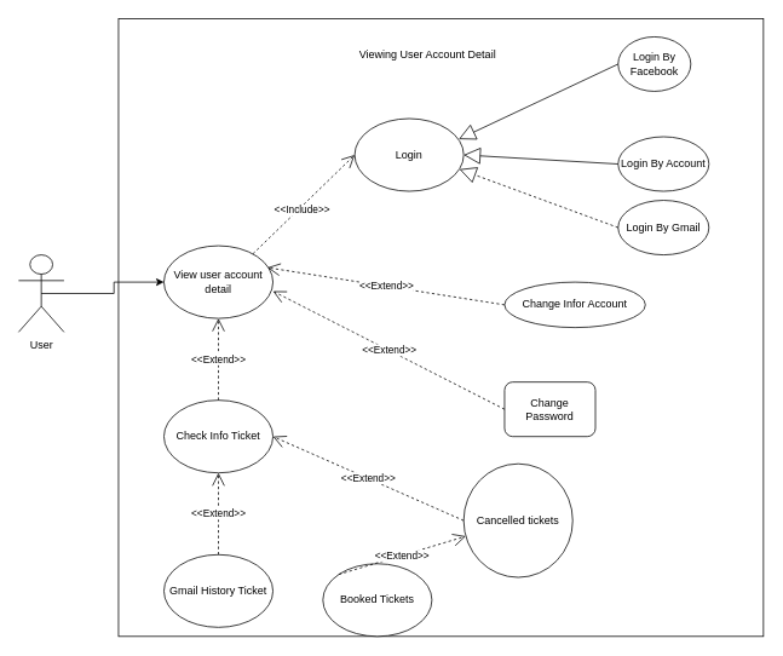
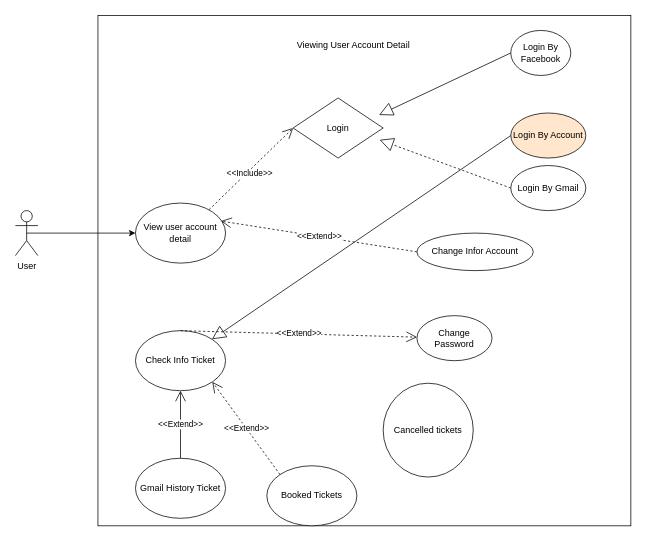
  <mxCell id="0" />
  <mxCell id="1" parent="0" />
- <mxCell id="2" value="User" style="shape=umlActor;verticalLabelPosition=bottom;verticalAlign=top;html=1;outlineConnect=0;" vertex="1" parent="1"><mxGeometry x="20" y="280" width="50" height="85" as="geometry" /></mxCell>
+ <mxCell id="2" value="User" style="shape=umlActor;verticalLabelPosition=bottom;verticalAlign=top;html=1;outlineConnect=0;" vertex="1" parent="1"><mxGeometry x="20" y="280" width="30" height="60" as="geometry" /></mxCell>
  <mxCell id="3" value="" style="rounded=0;whiteSpace=wrap;html=1;" vertex="1" parent="1"><mxGeometry x="130" y="20" width="710" height="680" as="geometry" /></mxCell>
  <mxCell id="4" value="View user account detail" style="ellipse;whiteSpace=wrap;html=1;" vertex="1" parent="1"><mxGeometry x="180" y="270" width="120" height="80" as="geometry" /></mxCell>
- <mxCell id="5" value="Login" style="ellipse;whiteSpace=wrap;html=1;" vertex="1" parent="1"><mxGeometry x="390" y="130" width="120" height="80" as="geometry" /></mxCell>
+ <mxCell id="5" value="Login" style="rhombus;whiteSpace=wrap;html=1;" vertex="1" parent="1"><mxGeometry x="390" y="130" width="120" height="80" as="geometry" /></mxCell>
  <mxCell id="6" value="" style="endArrow=open;endSize=12;dashed=1;html=1;rounded=0;exitX=0.817;exitY=0.11;exitDx=0;exitDy=0;entryX=0;entryY=0.5;entryDx=0;entryDy=0;exitPerimeter=0;" edge="1" parent="1" source="4" target="5"><mxGeometry width="160" relative="1" as="geometry"><mxPoint x="410" y="430" as="sourcePoint" /><mxPoint x="570" y="430" as="targetPoint" /></mxGeometry></mxCell>
  <mxCell id="7" value="&amp;lt;&amp;lt;Include&amp;gt;&amp;gt;" style="edgeLabel;html=1;align=center;verticalAlign=middle;resizable=0;points=[];" vertex="1" connectable="0" parent="6"><mxGeometry x="-0.081" y="-2" relative="1" as="geometry"><mxPoint as="offset" /></mxGeometry></mxCell>
  <mxCell id="8" style="edgeStyle=orthogonalEdgeStyle;rounded=0;orthogonalLoop=1;jettySize=auto;html=1;exitX=0.5;exitY=0.5;exitDx=0;exitDy=0;exitPerimeter=0;entryX=0;entryY=0.5;entryDx=0;entryDy=0;" edge="1" parent="1" source="2" target="4"><mxGeometry relative="1" as="geometry" /></mxCell>
  <mxCell id="9" value="Login By Facebook" style="ellipse;whiteSpace=wrap;html=1;" vertex="1" parent="1"><mxGeometry x="680" y="40" width="80" height="60" as="geometry" /></mxCell>
  <mxCell id="10" value="Login By Gmail" style="ellipse;whiteSpace=wrap;html=1;" vertex="1" parent="1"><mxGeometry x="680" y="220" width="100" height="60" as="geometry" /></mxCell>
  <mxCell id="11" value="" style="endArrow=block;endSize=16;endFill=0;html=1;rounded=0;exitX=0;exitY=0.5;exitDx=0;exitDy=0;entryX=0.955;entryY=0.283;entryDx=0;entryDy=0;entryPerimeter=0;" edge="1" parent="1" source="9" target="5"><mxGeometry width="160" relative="1" as="geometry"><mxPoint x="410" y="360" as="sourcePoint" /><mxPoint x="570" y="360" as="targetPoint" /></mxGeometry></mxCell>
  <mxCell id="12" value="" style="endArrow=block;endSize=16;endFill=0;html=1;rounded=0;exitX=0;exitY=0.5;exitDx=0;exitDy=0;entryX=0.961;entryY=0.697;entryDx=0;entryDy=0;entryPerimeter=0;dashed=1;" edge="1" parent="1" source="10" target="5"><mxGeometry width="160" relative="1" as="geometry"><mxPoint x="680" y="210" as="sourcePoint" /><mxPoint x="530" y="310" as="targetPoint" /></mxGeometry></mxCell>
  <mxCell id="13" value="Change Infor Account" style="ellipse;whiteSpace=wrap;html=1;" vertex="1" parent="1"><mxGeometry x="555" y="310" width="155" height="50" as="geometry" /></mxCell>
  <mxCell id="14" value="&amp;lt;&amp;lt;Extend&amp;gt;&amp;gt;" style="endArrow=open;endSize=12;dashed=1;html=1;rounded=0;exitX=0;exitY=0.5;exitDx=0;exitDy=0;entryX=0.949;entryY=0.3;entryDx=0;entryDy=0;entryPerimeter=0;" edge="1" parent="1" source="13" target="4"><mxGeometry width="160" relative="1" as="geometry"><mxPoint x="360" y="450" as="sourcePoint" /><mxPoint x="520" y="450" as="targetPoint" /></mxGeometry></mxCell>
- <mxCell id="15" value="Change Password" style="whiteSpace=wrap;html=1;rounded=1;" vertex="1" parent="1"><mxGeometry x="555" y="420" width="100" height="60" as="geometry" /></mxCell>
- <mxCell id="16" value="&amp;lt;&amp;lt;Extend&amp;gt;&amp;gt;" style="endArrow=open;endSize=12;dashed=1;html=1;rounded=0;exitX=0;exitY=0.5;exitDx=0;exitDy=0;entryX=1;entryY=0.625;entryDx=0;entryDy=0;entryPerimeter=0;" edge="1" parent="1" source="15" target="4"><mxGeometry width="160" relative="1" as="geometry"><mxPoint x="360" y="520" as="sourcePoint" /><mxPoint x="520" y="520" as="targetPoint" /></mxGeometry></mxCell>
- <mxCell id="17" value="Login By Account" style="ellipse;whiteSpace=wrap;html=1;" vertex="1" parent="1"><mxGeometry x="680" y="150" width="100" height="60" as="geometry" /></mxCell>
- <mxCell id="18" value="" style="endArrow=block;endSize=16;endFill=0;html=1;rounded=0;exitX=0;exitY=0.5;exitDx=0;exitDy=0;entryX=1;entryY=0.5;entryDx=0;entryDy=0;" edge="1" parent="1" source="17" target="5"><mxGeometry width="160" relative="1" as="geometry"><mxPoint x="410" y="430" as="sourcePoint" /><mxPoint x="570" y="430" as="targetPoint" /></mxGeometry></mxCell>
+ <mxCell id="15" value="Change Password" style="ellipse;whiteSpace=wrap;html=1;" vertex="1" parent="1"><mxGeometry x="555" y="420" width="100" height="60" as="geometry" /></mxCell>
+ <mxCell id="17" value="Login By Account" style="ellipse;whiteSpace=wrap;html=1;fillColor=#ffe6cc;" vertex="1" parent="1"><mxGeometry x="680" y="150" width="100" height="60" as="geometry" /></mxCell>
+ <mxCell id="18" value="" style="endArrow=block;endSize=16;endFill=0;html=1;rounded=0;exitX=0;exitY=0.5;exitDx=0;exitDy=0;" edge="1" parent="1" source="17" target="19"><mxGeometry width="160" relative="1" as="geometry"><mxPoint x="410" y="430" as="sourcePoint" /><mxPoint x="570" y="430" as="targetPoint" /></mxGeometry></mxCell>
  <mxCell id="19" value="Check Info Ticket" style="ellipse;whiteSpace=wrap;html=1;" vertex="1" parent="1"><mxGeometry x="180" y="440" width="120" height="80" as="geometry" /></mxCell>
- <mxCell id="20" value="&amp;lt;&amp;lt;Extend&amp;gt;&amp;gt;" style="endArrow=open;endSize=12;dashed=1;html=1;rounded=0;exitX=0.5;exitY=0;exitDx=0;exitDy=0;entryX=0.5;entryY=1;entryDx=0;entryDy=0;" edge="1" parent="1" source="19" target="4"><mxGeometry width="160" relative="1" as="geometry"><mxPoint x="340" y="540" as="sourcePoint" /><mxPoint x="500" y="540" as="targetPoint" /></mxGeometry></mxCell>
+ <mxCell id="20" value="&amp;lt;&amp;lt;Extend&amp;gt;&amp;gt;" style="endArrow=open;endSize=12;dashed=1;html=1;rounded=0;exitX=0.5;exitY=0;exitDx=0;exitDy=0;" edge="1" parent="1" source="19" target="15"><mxGeometry width="160" relative="1" as="geometry"><mxPoint x="340" y="540" as="sourcePoint" /><mxPoint x="500" y="540" as="targetPoint" /></mxGeometry></mxCell>
  <mxCell id="21" value="Gmail History Ticket" style="ellipse;whiteSpace=wrap;html=1;" vertex="1" parent="1"><mxGeometry x="180" y="610" width="120" height="80" as="geometry" /></mxCell>
  <mxCell id="22" value="Cancelled tickets" style="ellipse;whiteSpace=wrap;html=1;" vertex="1" parent="1"><mxGeometry x="510" y="510" width="120" height="125" as="geometry" /></mxCell>
  <mxCell id="23" value="Booked Tickets" style="ellipse;whiteSpace=wrap;html=1;" vertex="1" parent="1"><mxGeometry x="355" y="620" width="120" height="80" as="geometry" /></mxCell>
- <mxCell id="24" value="&amp;lt;&amp;lt;Extend&amp;gt;&amp;gt;" style="endArrow=open;endSize=12;dashed=1;html=1;rounded=0;exitX=0;exitY=0.5;exitDx=0;exitDy=0;entryX=1;entryY=0.5;entryDx=0;entryDy=0;" edge="1" parent="1" source="22" target="19"><mxGeometry width="160" relative="1" as="geometry"><mxPoint x="610" y="550" as="sourcePoint" /><mxPoint x="770" y="550" as="targetPoint" /></mxGeometry></mxCell>
- <mxCell id="25" value="&amp;lt;&amp;lt;Extend&amp;gt;&amp;gt;" style="endArrow=open;endSize=12;dashed=1;html=1;rounded=0;exitX=0;exitY=0;exitDx=0;exitDy=0;" edge="1" parent="1" source="23" target="22"><mxGeometry width="160" relative="1" as="geometry"><mxPoint x="540" y="600" as="sourcePoint" /><mxPoint x="700" y="600" as="targetPoint" /></mxGeometry></mxCell>
- <mxCell id="26" value="&amp;lt;&amp;lt;Extend&amp;gt;&amp;gt;" style="endArrow=open;endSize=12;dashed=1;html=1;rounded=0;exitX=0.5;exitY=0;exitDx=0;exitDy=0;entryX=0.5;entryY=1;entryDx=0;entryDy=0;" edge="1" parent="1" source="21" target="19"><mxGeometry width="160" relative="1" as="geometry"><mxPoint x="340" y="440" as="sourcePoint" /><mxPoint x="500" y="440" as="targetPoint" /></mxGeometry></mxCell>
+ <mxCell id="25" value="&amp;lt;&amp;lt;Extend&amp;gt;&amp;gt;" style="endArrow=open;endSize=12;dashed=1;html=1;rounded=0;exitX=0;exitY=0;exitDx=0;exitDy=0;entryX=1;entryY=1;entryDx=0;entryDy=0;" edge="1" parent="1" source="23" target="19"><mxGeometry width="160" relative="1" as="geometry"><mxPoint x="540" y="600" as="sourcePoint" /><mxPoint x="700" y="600" as="targetPoint" /></mxGeometry></mxCell>
+ <mxCell id="26" value="&amp;lt;&amp;lt;Extend&amp;gt;&amp;gt;" style="endArrow=open;endSize=12;dashed=0;html=1;rounded=0;exitX=0.5;exitY=0;exitDx=0;exitDy=0;entryX=0.5;entryY=1;entryDx=0;entryDy=0;" edge="1" parent="1" source="21" target="19"><mxGeometry width="160" relative="1" as="geometry"><mxPoint x="340" y="440" as="sourcePoint" /><mxPoint x="500" y="440" as="targetPoint" /></mxGeometry></mxCell>
  <mxCell id="27" value="Viewing User Account Detail" style="text;html=1;align=center;verticalAlign=middle;whiteSpace=wrap;rounded=0;" vertex="1" parent="1"><mxGeometry x="389.5" y="35" width="160.5" height="50" as="geometry" /></mxCell>
